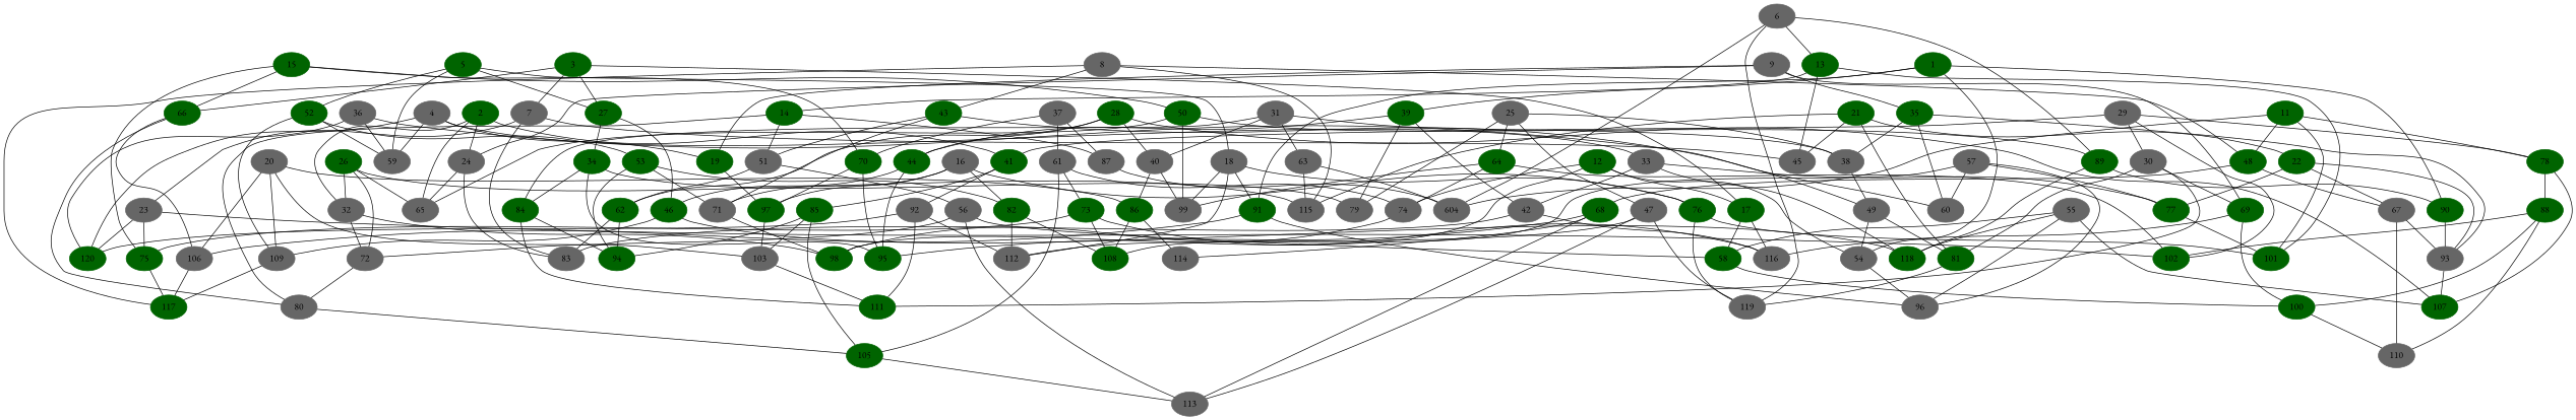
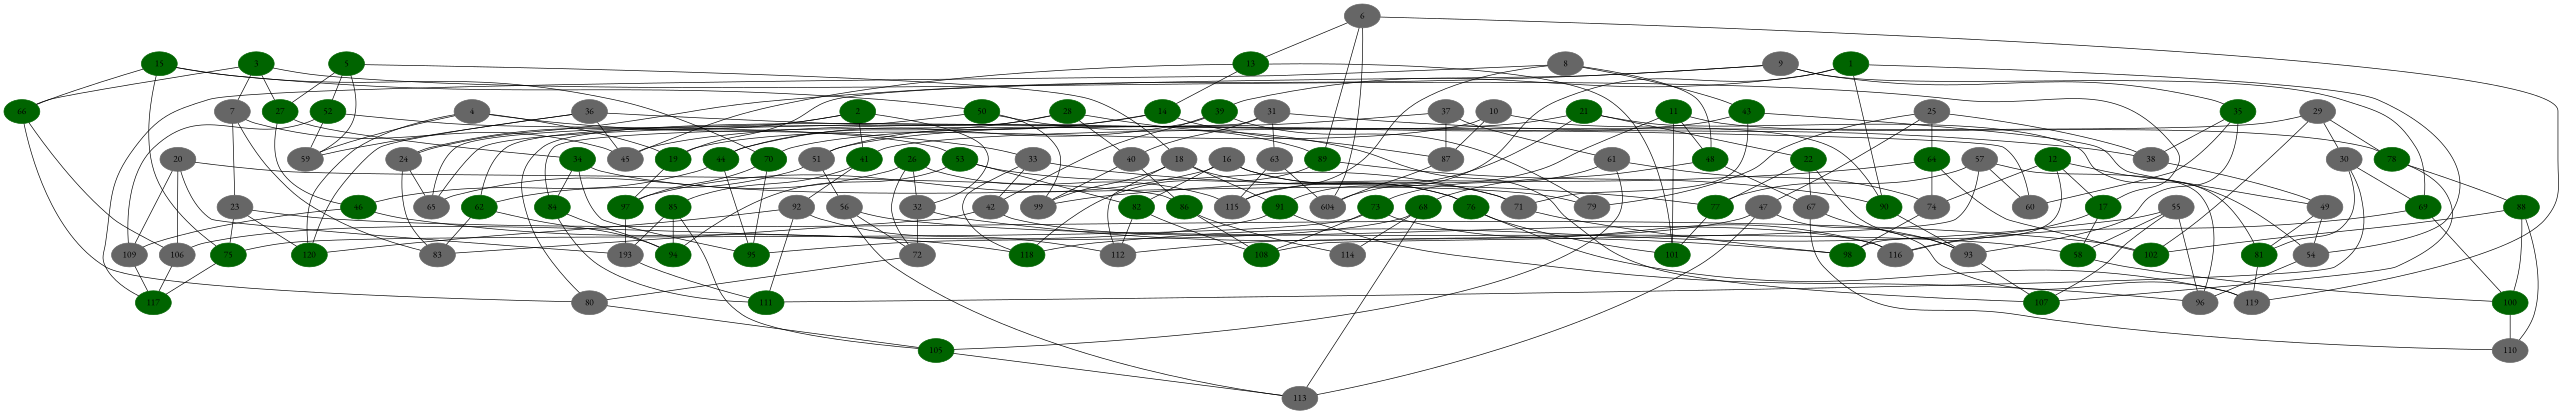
  graph {
    fontname="EB Garamond"
    node [color=darkgreen fontname="EB Garamond" style=filled]
    edge [fontname="EB Garamond"]
    1
    39
    54 [color=gray40]
    90
    91
    79 [color=gray40]
    44
    42 [color=gray40]
    96 [color=gray40]
    93 [color=gray40]
    106 [color=gray40]
    24 [color=gray40]
    2
    32 [color=gray40]
    41
    65 [color=gray40]
    83 [color=gray40]
    98
    72 [color=gray40]
    85
    92 [color=gray40]
    7 [color=gray40]
    3
    17
    27
    66
    23 [color=gray40]
    45 [color=gray40]
    58
    116 [color=gray40]
    34
    46
    80 [color=gray40]
    4 [color=gray40]
    19
    33 [color=gray40]
    59 [color=gray40]
    120
    97
    77
    118
    5
    18 [color=gray40]
    52
    112 [color=gray40]
    76
    99 [color=gray40]
    109 [color=gray40]
    53
    6 [color=gray40]
    13
    89
    n53 [color=gray40 label=604]
    119 [color=gray40]
    101
    14
    75
    102
    8 [color=gray40]
    43
    48
    115 [color=gray40]
    117
    51 [color=gray40]
    71 [color=gray40]
    49 [color=gray40]
    67 [color=gray40]
    68
    9 [color=gray40]
    35
    69
    38 [color=gray40]
    60 [color=gray40]
    100
+   10 [color=gray40]
    87 [color=gray40]
    11
    78
    107
    88
    12
    74 [color=gray40]
    62
    56 [color=gray40]
    105
    15
    50
    70
    95
    16 [color=gray40]
    82
    108
-   103 [color=gray40]
+   103 [color=gray40 label=193]
    20 [color=gray40]
    86
    114 [color=gray40]
    111
    21
    22
    81
    110 [color=gray40]
    25 [color=gray40]
    47 [color=gray40]
    64
    113 [color=gray40]
    26
    84
    40 [color=gray40]
    28
    94
    29 [color=gray40]
    30 [color=gray40]
    31 [color=gray40]
    63 [color=gray40]
    36 [color=gray40]
    37 [color=gray40]
    61 [color=gray40]
    73
    55 [color=gray40]
    57 [color=gray40]
    1 -- 39
    1 -- 54
    1 -- 90
    1 -- 91
    39 -- 79
    39 -- 44
    39 -- 42
    54 -- 96
    90 -- 93
    91 -- 96
    91 -- 106
    44 -- 46
    44 -- 95
    42 -- 83
    42 -- 116
    93 -- 107
    106 -- 117
    24 -- 65
    24 -- 83
    2 -- 24
    2 -- 32
    2 -- 41
    2 -- 65
    32 -- 98
    32 -- 72
    41 -- 85
    41 -- 92
    72 -- 80
    85 -- 105
    85 -- 103
    85 -- 94
    92 -- 120
    92 -- 112
    92 -- 111
    7 -- 83
    7 -- 23
    7 -- 45
    3 -- 7
    3 -- 17
    3 -- 27
    3 -- 66
    17 -- 58
    17 -- 116
    27 -- 34
    27 -- 46
    66 -- 106
    66 -- 80
    23 -- 120
    23 -- 75
    23 -- 102
    58 -- 100
    34 -- 79
    34 -- 95
    34 -- 84
    46 -- 118
    46 -- 109
    80 -- 105
    4 -- 19
    4 -- 33
    4 -- 59
    4 -- 120
    19 -- 97
    33 -- 42
    33 -- 77
    33 -- 118
    97 -- 103
    77 -- 101
    5 -- 27
    5 -- 59
    5 -- 18
    5 -- 52
    18 -- 91
    18 -- 112
    18 -- 76
    18 -- 99
    52 -- 59
    52 -- 109
    52 -- 53
    76 -- 119
    76 -- 101
    109 -- 117
    53 -- 71
    53 -- 82
    53 -- 94
    6 -- 13
    6 -- 89
    6 -- n53
    6 -- 119
    13 -- 45
    13 -- 101
    13 -- 14
    89 -- 90
    89 -- 118
    14 -- 80
    14 -- 51
    14 -- 87
    75 -- 117
    8 -- 43
    8 -- 48
    8 -- 115
    8 -- 117
    43 -- 51
    43 -- 71
    43 -- 49
    48 -- 67
    48 -- 68
    51 -- 62
    51 -- 56
    71 -- 98
    49 -- 54
    49 -- 81
    67 -- 93
    67 -- 110
    68 -- 95
    68 -- 114
    68 -- 113
    9 -- 24
    9 -- 19
    9 -- 35
    9 -- 69
    35 -- 93
    35 -- 38
    35 -- 60
    69 -- 116
    69 -- 100
    38 -- 49
    100 -- 110
+   10 -- 90
+   10 -- 19
+   10 -- 87
    87 -- n53
    11 -- n53
    11 -- 101
    11 -- 48
    11 -- 78
    78 -- 107
    78 -- 88
    88 -- 102
    88 -- 100
    88 -- 110
    12 -- 54
    12 -- 98
    12 -- 17
    12 -- 74
    74 -- 98
    62 -- 83
    62 -- 94
    56 -- 72
    56 -- 58
    56 -- 113
    105 -- 113
    15 -- 66
    15 -- 75
    15 -- 50
    15 -- 70
    50 -- 65
    50 -- 99
    50 -- 89
    70 -- 97
    70 -- 95
    16 -- 97
    16 -- 76
    16 -- 71
    16 -- 82
    82 -- 112
    82 -- 108
    103 -- 111
    20 -- 106
    20 -- 109
    20 -- 103
    20 -- 86
    86 -- 108
    86 -- 114
    21 -- 45
    21 -- 115
    21 -- 22
    21 -- 81
    22 -- 93
    22 -- 77
    22 -- 67
    81 -- 119
    25 -- 79
    25 -- 38
    25 -- 47
    25 -- 64
    47 -- 112
    47 -- 119
    47 -- 113
    64 -- 99
    64 -- 102
    64 -- 74
    26 -- 32
    26 -- 65
    26 -- 72
    26 -- 115
    84 -- 111
    84 -- 94
    40 -- 99
    40 -- 86
    28 -- 44
    28 -- 107
    28 -- 62
    28 -- 40
    29 -- 41
    29 -- 102
    29 -- 78
    29 -- 30
    30 -- 69
    30 -- 111
    30 -- 81
    31 -- 38
    31 -- 84
    31 -- 40
    31 -- 63
    63 -- n53
    63 -- 115
+   36 -- 45
    36 -- 59
    36 -- 120
    36 -- 60
    37 -- 87
    37 -- 70
    37 -- 61
    61 -- 74
    61 -- 105
    61 -- 73
    73 -- 116
    73 -- 75
    73 -- 108
    55 -- 96
    55 -- 58
    55 -- 118
    55 -- 107
    57 -- 96
    57 -- 77
    57 -- 60
    57 -- 108
  }
